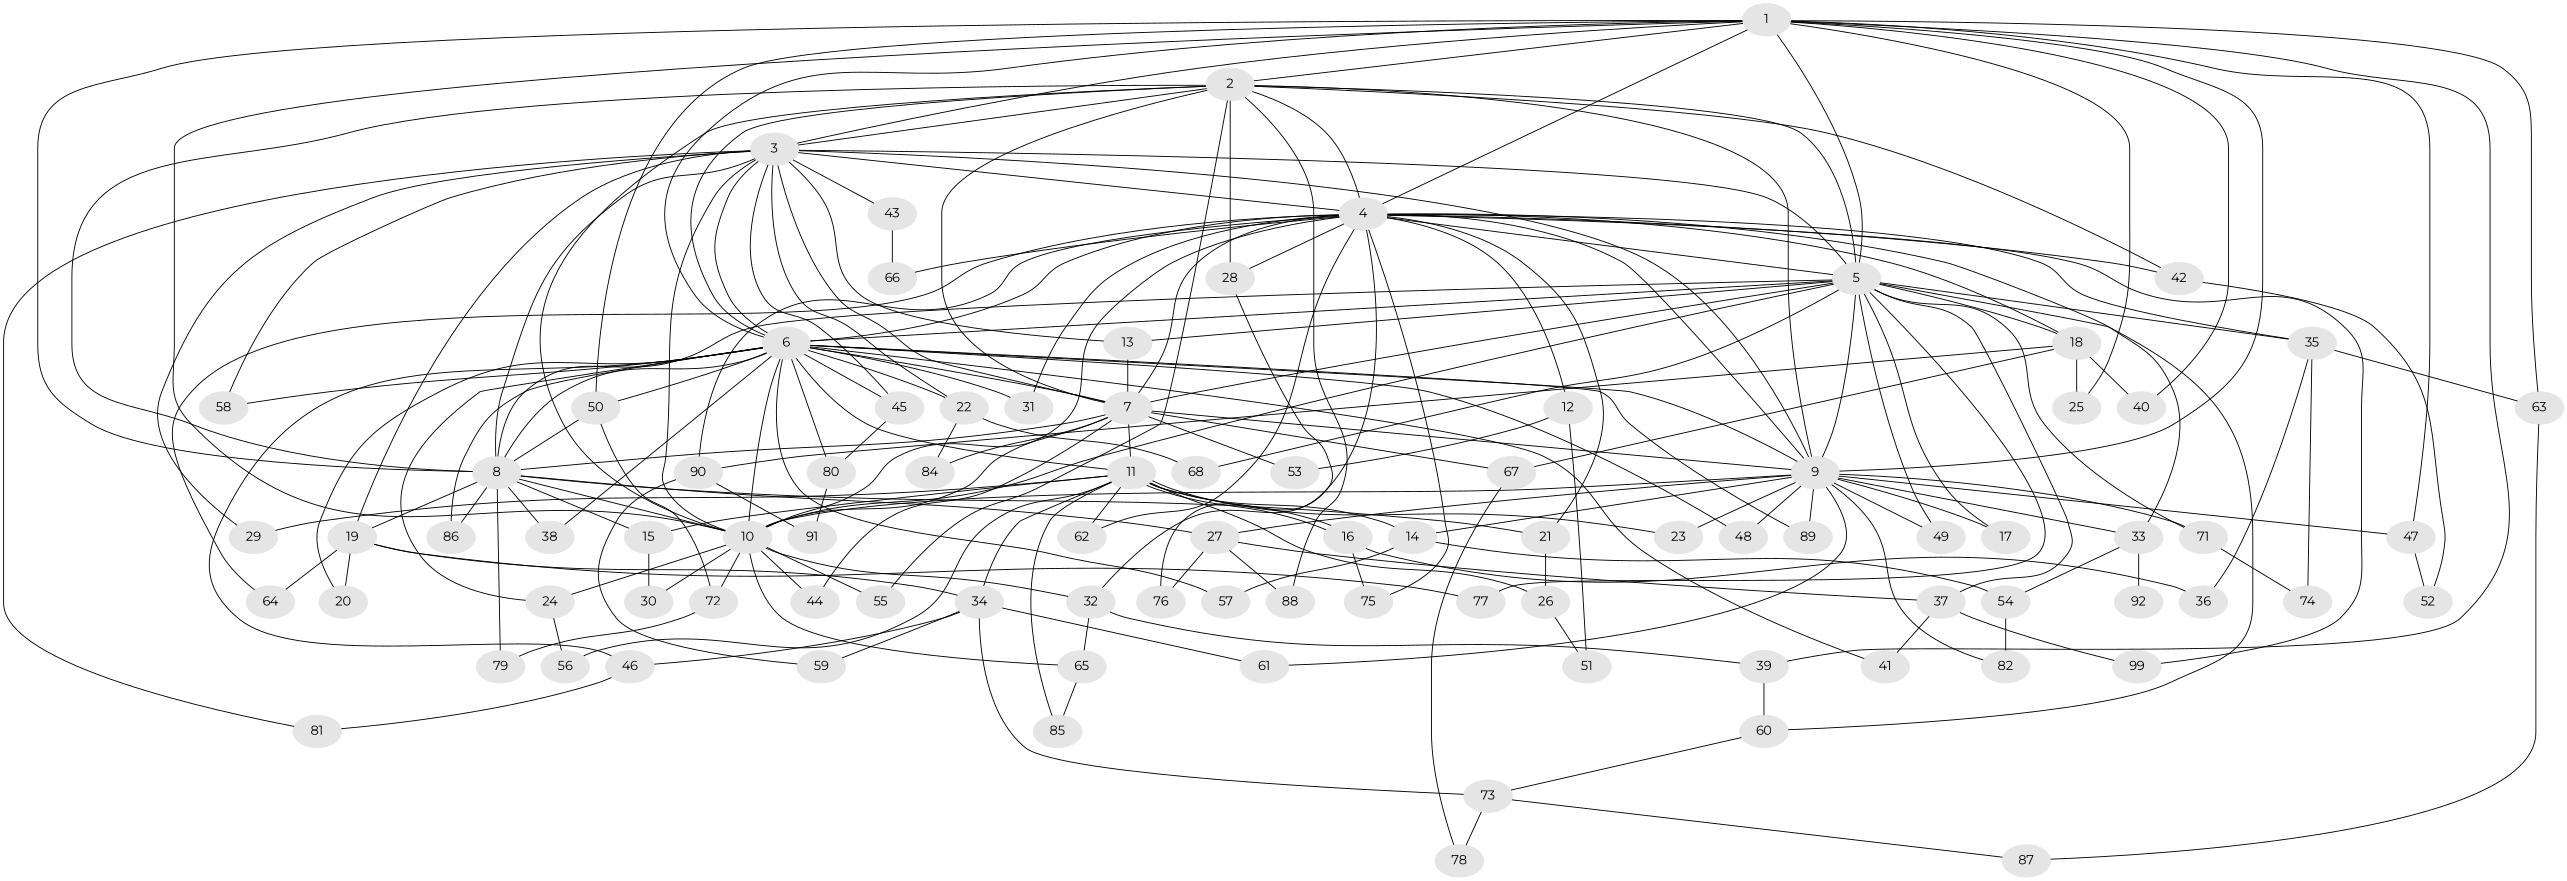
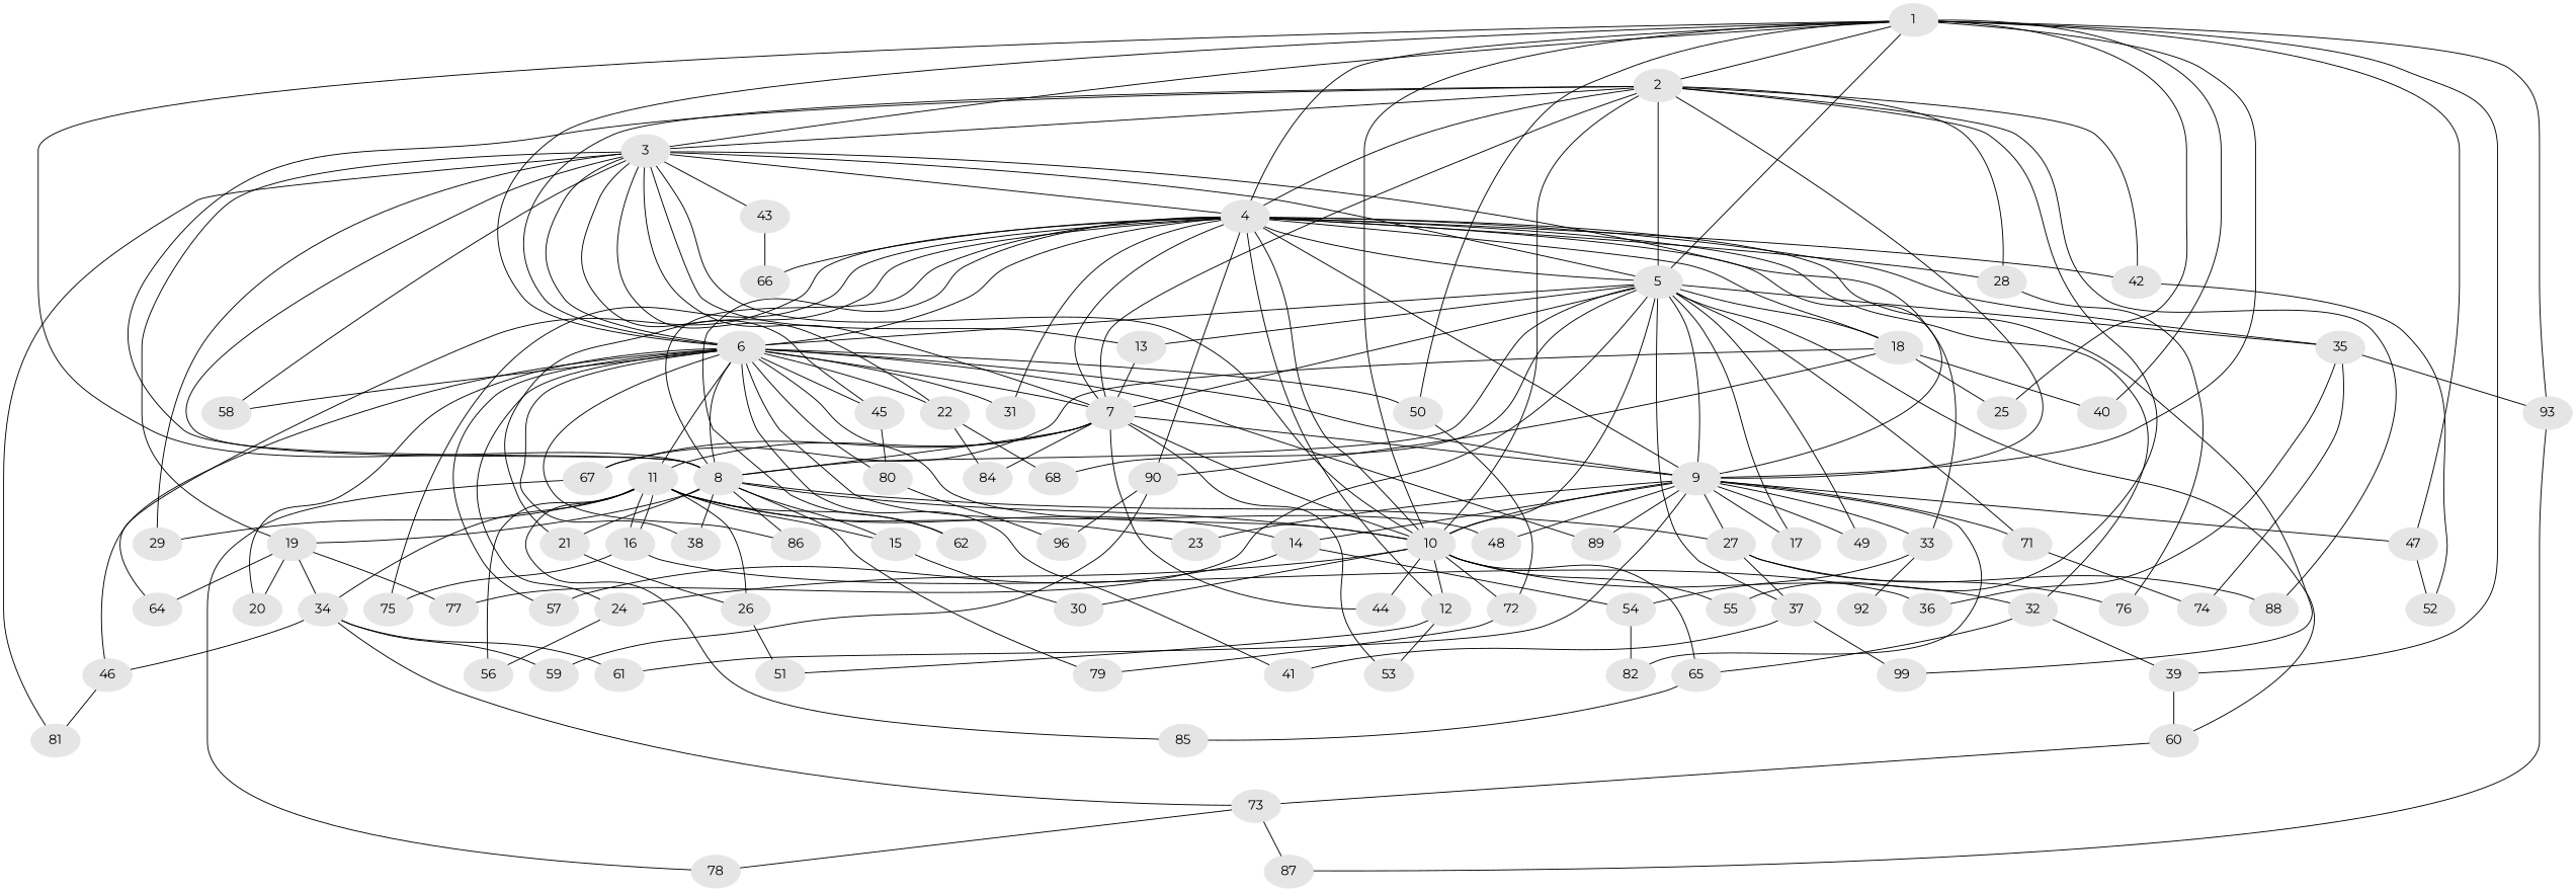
  graph {
    fontname=Montserrat
    node [color=gray90 fontname=Montserrat style=filled]
    edge [fontname=Montserrat]
    1
    2
    3
    4
    5
    6
    8
    9
    10
    25
    39
    40
    47
    50
-   63
+   63 [label=93]
    7
    28
    42
    55
    88
    13
    19
    22
    29
    43
    45
    58
    81
    12
    18
    21
    31
    32
    33
    35
    62
    64
    66
    n39 [label=99]
    75
    90
    17
    37
    49
    60
    68
    71
    77
    11
    20
    24
    38
    41
    46
    48
    57
    80
    86
    89
    44
    53
    67
    84
    15
    27
    79
    14
    23
    61
    82
    30
    65
    72
    52
    87
    76
    34
    51
    26
    54
    92
    36
    74
    59
-   91
+   91 [label=96]
    73
    16
    56
    85
    78
    1 -- 2
    1 -- 3
    1 -- 4
    1 -- 5
    1 -- 6
    1 -- 8
    1 -- 9
    1 -- 10
    1 -- 25
    1 -- 39
    1 -- 40
    1 -- 47
    1 -- 50
    1 -- 63
    2 -- 3
    2 -- 4
    2 -- 5
    2 -- 6
    2 -- 8
    2 -- 9
    2 -- 10
    2 -- 7
    2 -- 28
    2 -- 42
    2 -- 55
    2 -- 88
    3 -- 4
    3 -- 5
    3 -- 6
    3 -- 8
    3 -- 9
    3 -- 10
    3 -- 7
    3 -- 13
    3 -- 19
    3 -- 22
    3 -- 29
    3 -- 43
    3 -- 45
    3 -- 58
    3 -- 81
    4 -- 5
    4 -- 6
-   50 -- 8
+   4 -- 8
    4 -- 9
    4 -- 10
    4 -- 7
    4 -- 28
    4 -- 42
    4 -- 12
    4 -- 18
    4 -- 21
    4 -- 31
    4 -- 32
    4 -- 33
    4 -- 35
    4 -- 62
    4 -- 64
    4 -- 66
    4 -- n39
    4 -- 75
    4 -- 90
    5 -- 6
    5 -- 8
    5 -- 9
    5 -- 10
    5 -- 7
    5 -- 13
    5 -- 18
    5 -- 35
    5 -- 17
    5 -- 37
    5 -- 49
    5 -- 60
    5 -- 68
    5 -- 71
    5 -- 77
    6 -- 8
    6 -- 9
    6 -- 10
    6 -- 50
    6 -- 7
    6 -- 22
    6 -- 45
    6 -- 58
    6 -- 31
    6 -- 11
    6 -- 20
    6 -- 24
    6 -- 38
    6 -- 41
    6 -- 46
    6 -- 48
    6 -- 57
    6 -- 80
    6 -- 86
    6 -- 89
    8 -- 10
    8 -- 19
    8 -- 21
    8 -- 38
    8 -- 86
    8 -- 15
    8 -- 27
    8 -- 79
    9 -- 10
    9 -- 47
    9 -- 33
    9 -- 17
    9 -- 49
    9 -- 71
    9 -- 48
    9 -- 89
    9 -- 27
    9 -- 14
    9 -- 23
    9 -- 61
    9 -- 82
    10 -- 55
+   10 -- 12
    10 -- 32
    10 -- 24
    10 -- 44
    10 -- 30
    10 -- 65
    10 -- 72
    39 -- 60
    47 -- 52
    50 -- 72
    63 -- 87
    7 -- 8
    7 -- 9
    7 -- 10
    7 -- 11
    7 -- 44
    7 -- 53
    7 -- 67
    7 -- 84
    28 -- 76
    42 -- 52
    13 -- 7
    19 -- 64
    19 -- 77
    19 -- 20
    19 -- 34
    22 -- 68
    22 -- 84
    43 -- 66
    45 -- 80
    12 -- 53
    12 -- 51
    18 -- 25
    18 -- 40
    18 -- 90
    18 -- 67
    21 -- 26
    32 -- 39
    32 -- 65
    33 -- 54
    33 -- 92
    35 -- 63
    35 -- 36
    35 -- 74
    90 -- 59
    90 -- 91
    37 -- n39
    37 -- 41
    60 -- 73
    71 -- 74
    11 -- 29
    11 -- 62
    11 -- 15
    11 -- 14
    11 -- 23
    11 -- 34
    11 -- 26
    11 -- 16
    11 -- 16
    11 -- 56
    11 -- 85
    24 -- 56
    46 -- 81
    80 -- 91
    67 -- 78
    15 -- 30
    27 -- 88
    27 -- 37
    27 -- 76
    14 -- 57
    14 -- 54
    65 -- 85
    72 -- 79
    34 -- 46
    34 -- 61
    34 -- 59
    34 -- 73
    26 -- 51
    54 -- 82
    73 -- 87
    73 -- 78
    16 -- 75
    16 -- 36
  }
